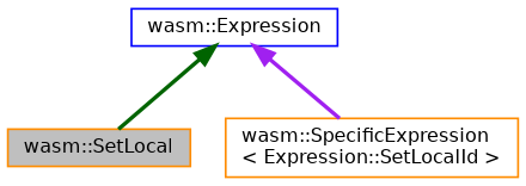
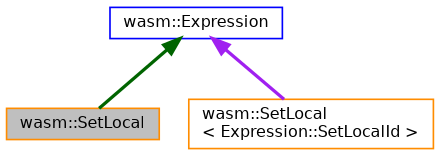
  digraph {
    node [color=darkorange fillcolor=white fontname=Helvetica fontsize=10 shape=record style=filled]
    edge [dir=back fontname=Helvetica fontsize=10 labelfontname=Helvetica labelfontsize=10 style=bold]
    n1 [fillcolor=grey75 fontcolor=black height=0.2 label="wasm::SetLocal" width=0.4]
-   n2 [height=0.2 label="wasm::SpecificExpression\l\< Expression::SetLocalId \>" width=0.4]
+   n2 [height=0.2 label="wasm::SetLocal\l\< Expression::SetLocalId \>" width=0.4]
    n3 [color=blue height=0.2 label="wasm::Expression" width=0.4]
    n3 -> n1 [color=darkgreen]
    n3 -> n2 [color=purple]
  }
